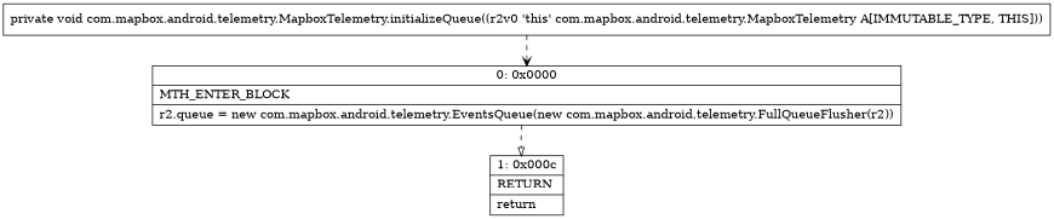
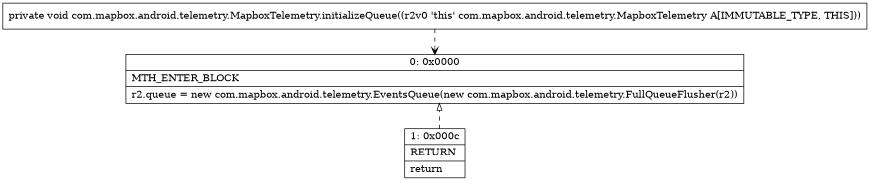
  digraph {
    node [shape=record]
    edge [style=dashed]
    n1 [label="{0\:\ 0x0000|MTH_ENTER_BLOCK\l|r2.queue = new com.mapbox.android.telemetry.EventsQueue(new com.mapbox.android.telemetry.FullQueueFlusher(r2))\l}"]
    n2 [label="{1\:\ 0x000c|RETURN\l|return\l}"]
    n3 [label="{private void com.mapbox.android.telemetry.MapboxTelemetry.initializeQueue((r2v0 'this' com.mapbox.android.telemetry.MapboxTelemetry A[IMMUTABLE_TYPE, THIS])) }"]
-   n1 -> n2 [arrowhead=onormal]
+   n2 -> n1 [arrowhead=onormal]
    n3 -> n1 [arrowhead=vee]
  }
